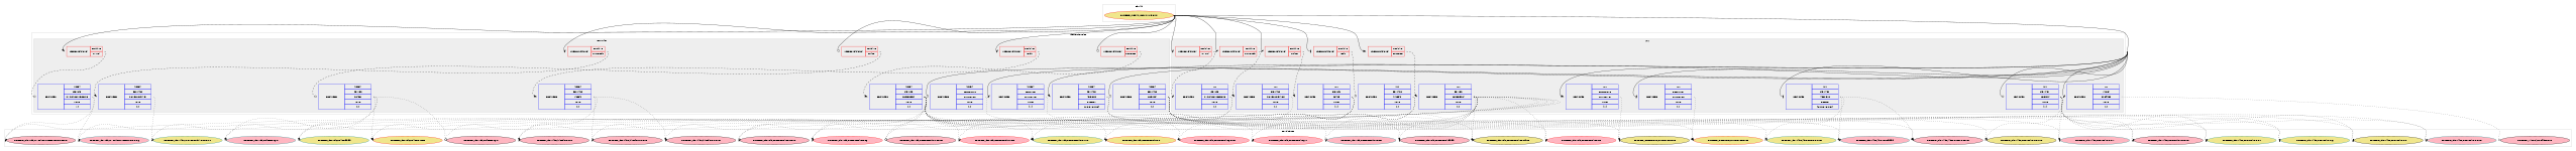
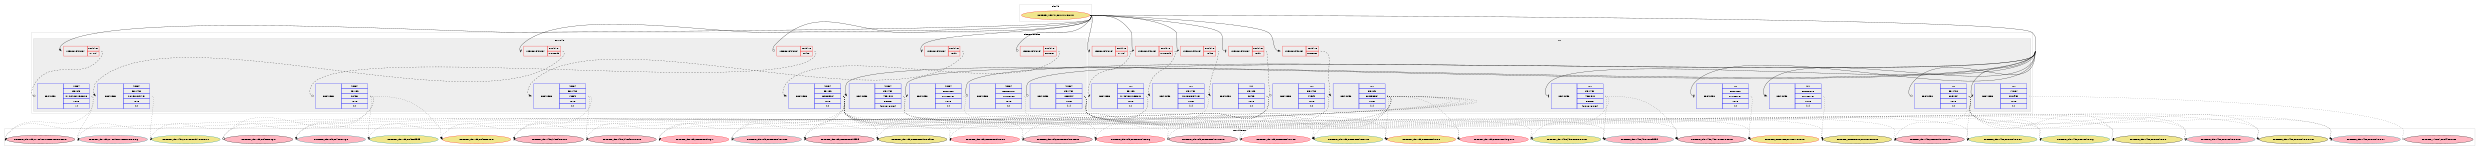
  digraph {
    compound=true
    concentrate=true
    fontname=Helvetica
    fontsize=10
    newrank=true
    rankdir=TB
    ranksep=1.5
    node [color=red fontname=Helvetica fontsize=10 style=filled]
    edge [arrowhead=tee headport=w style=dotted tailport=e weight=100]
    n1 [fillcolor=khaki label="portage://net-im/coturn-4.5.2-r1" width=4]
    n2 [color=blue label=<<TABLE BORDER="0" CELLBORDER="1" CELLSPACING="0" CELLPADDING="4" WIDTH="220"><TR><TD ROWSPAN="6" CELLPADDING="30">pack_dep</TD></TR><TR><TD WIDTH="110">install</TD></TR><TR><TD>dev-libs</TD></TR><TR><TD>mongo-c-driver</TD></TR><TR><TD>none</TD></TR><TR><TD>[,,]</TD></TR></TABLE>> shape=none style=""]
    n3 [label=<<TABLE BORDER="0" CELLBORDER="1" CELLSPACING="0" CELLPADDING="4"><TR><TD ROWSPAN="3" CELLPADDING="10">use_conditional</TD></TR><TR><TD>positive</TD></TR><TR><TD>mongodb</TD></TR></TABLE>> shape=none style=""]
    n4 [color=blue label=<<TABLE BORDER="0" CELLBORDER="1" CELLSPACING="0" CELLPADDING="4" WIDTH="220"><TR><TD ROWSPAN="6" CELLPADDING="30">pack_dep</TD></TR><TR><TD WIDTH="110">install</TD></TR><TR><TD>dev-db</TD></TR><TR><TD>mysql-connector-c</TD></TR><TR><TD>none</TD></TR><TR><TD>[,,]</TD></TR></TABLE>> shape=none style=""]
    n5 [label=<<TABLE BORDER="0" CELLBORDER="1" CELLSPACING="0" CELLPADDING="4"><TR><TD ROWSPAN="3" CELLPADDING="10">use_conditional</TD></TR><TR><TD>positive</TD></TR><TR><TD>mysql</TD></TR></TABLE>> shape=none style=""]
    n6 [color=blue label=<<TABLE BORDER="0" CELLBORDER="1" CELLSPACING="0" CELLPADDING="4" WIDTH="220"><TR><TD ROWSPAN="6" CELLPADDING="30">pack_dep</TD></TR><TR><TD WIDTH="110">install</TD></TR><TR><TD>dev-db</TD></TR><TR><TD>postgresql</TD></TR><TR><TD>none</TD></TR><TR><TD>[,,]</TD></TR></TABLE>> shape=none style=""]
    n7 [label=<<TABLE BORDER="0" CELLBORDER="1" CELLSPACING="0" CELLPADDING="4"><TR><TD ROWSPAN="3" CELLPADDING="10">use_conditional</TD></TR><TR><TD>positive</TD></TR><TR><TD>postgres</TD></TR></TABLE>> shape=none style=""]
    n8 [color=blue label=<<TABLE BORDER="0" CELLBORDER="1" CELLSPACING="0" CELLPADDING="4" WIDTH="220"><TR><TD ROWSPAN="6" CELLPADDING="30">pack_dep</TD></TR><TR><TD WIDTH="110">install</TD></TR><TR><TD>dev-libs</TD></TR><TR><TD>hiredis</TD></TR><TR><TD>none</TD></TR><TR><TD>[,,]</TD></TR></TABLE>> shape=none style=""]
    n9 [label=<<TABLE BORDER="0" CELLBORDER="1" CELLSPACING="0" CELLPADDING="4"><TR><TD ROWSPAN="3" CELLPADDING="10">use_conditional</TD></TR><TR><TD>positive</TD></TR><TR><TD>redis</TD></TR></TABLE>> shape=none style=""]
    n10 [color=blue label=<<TABLE BORDER="0" CELLBORDER="1" CELLSPACING="0" CELLPADDING="4" WIDTH="220"><TR><TD ROWSPAN="6" CELLPADDING="30">pack_dep</TD></TR><TR><TD WIDTH="110">install</TD></TR><TR><TD>dev-db</TD></TR><TR><TD>sqlite</TD></TR><TR><TD>none</TD></TR><TR><TD>[,,]</TD></TR></TABLE>> shape=none style=""]
    n11 [label=<<TABLE BORDER="0" CELLBORDER="1" CELLSPACING="0" CELLPADDING="4"><TR><TD ROWSPAN="3" CELLPADDING="10">use_conditional</TD></TR><TR><TD>positive</TD></TR><TR><TD>sqlite</TD></TR></TABLE>> shape=none style=""]
    n12 [color=blue label=<<TABLE BORDER="0" CELLBORDER="1" CELLSPACING="0" CELLPADDING="4" WIDTH="220"><TR><TD ROWSPAN="6" CELLPADDING="30">pack_dep</TD></TR><TR><TD WIDTH="110">install</TD></TR><TR><TD>acct-group</TD></TR><TR><TD>turnserver</TD></TR><TR><TD>none</TD></TR><TR><TD>[,,]</TD></TR></TABLE>> shape=none style=""]
    n13 [color=blue label=<<TABLE BORDER="0" CELLBORDER="1" CELLSPACING="0" CELLPADDING="4" WIDTH="220"><TR><TD ROWSPAN="6" CELLPADDING="30">pack_dep</TD></TR><TR><TD WIDTH="110">install</TD></TR><TR><TD>acct-user</TD></TR><TR><TD>turnserver</TD></TR><TR><TD>none</TD></TR><TR><TD>[,,]</TD></TR></TABLE>> shape=none style=""]
    n14 [color=blue label=<<TABLE BORDER="0" CELLBORDER="1" CELLSPACING="0" CELLPADDING="4" WIDTH="220"><TR><TD ROWSPAN="6" CELLPADDING="30">pack_dep</TD></TR><TR><TD WIDTH="110">install</TD></TR><TR><TD>dev-libs</TD></TR><TR><TD>libevent</TD></TR><TR><TD>greater</TD></TR><TR><TD>[2.1.8,,,2.1.8]</TD></TR></TABLE>> shape=none style=""]
    n15 [color=blue label=<<TABLE BORDER="0" CELLBORDER="1" CELLSPACING="0" CELLPADDING="4" WIDTH="220"><TR><TD ROWSPAN="6" CELLPADDING="30">pack_dep</TD></TR><TR><TD WIDTH="110">install</TD></TR><TR><TD>dev-libs</TD></TR><TR><TD>openssl</TD></TR><TR><TD>none</TD></TR><TR><TD>[,,]</TD></TR></TABLE>> shape=none style=""]
    n16 [color=blue label=<<TABLE BORDER="0" CELLBORDER="1" CELLSPACING="0" CELLPADDING="4" WIDTH="220"><TR><TD ROWSPAN="6" CELLPADDING="30">pack_dep</TD></TR><TR><TD WIDTH="110">run</TD></TR><TR><TD>dev-libs</TD></TR><TR><TD>mongo-c-driver</TD></TR><TR><TD>none</TD></TR><TR><TD>[,,]</TD></TR></TABLE>> shape=none style=""]
    n17 [label=<<TABLE BORDER="0" CELLBORDER="1" CELLSPACING="0" CELLPADDING="4"><TR><TD ROWSPAN="3" CELLPADDING="10">use_conditional</TD></TR><TR><TD>positive</TD></TR><TR><TD>mongodb</TD></TR></TABLE>> shape=none style=""]
    n18 [color=blue label=<<TABLE BORDER="0" CELLBORDER="1" CELLSPACING="0" CELLPADDING="4" WIDTH="220"><TR><TD ROWSPAN="6" CELLPADDING="30">pack_dep</TD></TR><TR><TD WIDTH="110">run</TD></TR><TR><TD>dev-db</TD></TR><TR><TD>mysql-connector-c</TD></TR><TR><TD>none</TD></TR><TR><TD>[,,]</TD></TR></TABLE>> shape=none style=""]
    n19 [label=<<TABLE BORDER="0" CELLBORDER="1" CELLSPACING="0" CELLPADDING="4"><TR><TD ROWSPAN="3" CELLPADDING="10">use_conditional</TD></TR><TR><TD>positive</TD></TR><TR><TD>mysql</TD></TR></TABLE>> shape=none style=""]
    n20 [color=blue label=<<TABLE BORDER="0" CELLBORDER="1" CELLSPACING="0" CELLPADDING="4" WIDTH="220"><TR><TD ROWSPAN="6" CELLPADDING="30">pack_dep</TD></TR><TR><TD WIDTH="110">run</TD></TR><TR><TD>dev-db</TD></TR><TR><TD>postgresql</TD></TR><TR><TD>none</TD></TR><TR><TD>[,,]</TD></TR></TABLE>> shape=none style=""]
    n21 [label=<<TABLE BORDER="0" CELLBORDER="1" CELLSPACING="0" CELLPADDING="4"><TR><TD ROWSPAN="3" CELLPADDING="10">use_conditional</TD></TR><TR><TD>positive</TD></TR><TR><TD>postgres</TD></TR></TABLE>> shape=none style=""]
    n22 [color=blue label=<<TABLE BORDER="0" CELLBORDER="1" CELLSPACING="0" CELLPADDING="4" WIDTH="220"><TR><TD ROWSPAN="6" CELLPADDING="30">pack_dep</TD></TR><TR><TD WIDTH="110">run</TD></TR><TR><TD>dev-libs</TD></TR><TR><TD>hiredis</TD></TR><TR><TD>none</TD></TR><TR><TD>[,,]</TD></TR></TABLE>> shape=none style=""]
    n23 [label=<<TABLE BORDER="0" CELLBORDER="1" CELLSPACING="0" CELLPADDING="4"><TR><TD ROWSPAN="3" CELLPADDING="10">use_conditional</TD></TR><TR><TD>positive</TD></TR><TR><TD>redis</TD></TR></TABLE>> shape=none style=""]
    n24 [color=blue label=<<TABLE BORDER="0" CELLBORDER="1" CELLSPACING="0" CELLPADDING="4" WIDTH="220"><TR><TD ROWSPAN="6" CELLPADDING="30">pack_dep</TD></TR><TR><TD WIDTH="110">run</TD></TR><TR><TD>dev-db</TD></TR><TR><TD>sqlite</TD></TR><TR><TD>none</TD></TR><TR><TD>[,,]</TD></TR></TABLE>> shape=none style=""]
    n25 [label=<<TABLE BORDER="0" CELLBORDER="1" CELLSPACING="0" CELLPADDING="4"><TR><TD ROWSPAN="3" CELLPADDING="10">use_conditional</TD></TR><TR><TD>positive</TD></TR><TR><TD>sqlite</TD></TR></TABLE>> shape=none style=""]
    n26 [color=blue label=<<TABLE BORDER="0" CELLBORDER="1" CELLSPACING="0" CELLPADDING="4" WIDTH="220"><TR><TD ROWSPAN="6" CELLPADDING="30">pack_dep</TD></TR><TR><TD WIDTH="110">run</TD></TR><TR><TD>acct-group</TD></TR><TR><TD>turnserver</TD></TR><TR><TD>none</TD></TR><TR><TD>[,,]</TD></TR></TABLE>> shape=none style=""]
    n27 [color=blue label=<<TABLE BORDER="0" CELLBORDER="1" CELLSPACING="0" CELLPADDING="4" WIDTH="220"><TR><TD ROWSPAN="6" CELLPADDING="30">pack_dep</TD></TR><TR><TD WIDTH="110">run</TD></TR><TR><TD>acct-user</TD></TR><TR><TD>turnserver</TD></TR><TR><TD>none</TD></TR><TR><TD>[,,]</TD></TR></TABLE>> shape=none style=""]
    n28 [color=blue label=<<TABLE BORDER="0" CELLBORDER="1" CELLSPACING="0" CELLPADDING="4" WIDTH="220"><TR><TD ROWSPAN="6" CELLPADDING="30">pack_dep</TD></TR><TR><TD WIDTH="110">run</TD></TR><TR><TD>dev-libs</TD></TR><TR><TD>libevent</TD></TR><TR><TD>greater</TD></TR><TR><TD>[2.1.8,,,2.1.8]</TD></TR></TABLE>> shape=none style=""]
    n29 [color=blue label=<<TABLE BORDER="0" CELLBORDER="1" CELLSPACING="0" CELLPADDING="4" WIDTH="220"><TR><TD ROWSPAN="6" CELLPADDING="30">pack_dep</TD></TR><TR><TD WIDTH="110">run</TD></TR><TR><TD>dev-libs</TD></TR><TR><TD>openssl</TD></TR><TR><TD>none</TD></TR><TR><TD>[,,]</TD></TR></TABLE>> shape=none style=""]
    n30 [color=blue label=<<TABLE BORDER="0" CELLBORDER="1" CELLSPACING="0" CELLPADDING="4" WIDTH="220"><TR><TD ROWSPAN="6" CELLPADDING="30">pack_dep</TD></TR><TR><TD WIDTH="110">run</TD></TR><TR><TD>virtual</TD></TR><TR><TD>tmpfiles</TD></TR><TR><TD>none</TD></TR><TR><TD>[,,]</TD></TR></TABLE>> shape=none style=""]
    n31 [color=teal fillcolor=khaki label="portage://dev-libs/mongo-c-driver-1.24.4" width=4]
    n32 [color=teal fillcolor=lightpink label="portage://dev-db/mysql-connector-c-8.0.36" width=4]
    n33 [color=black fillcolor=lightpink label="portage://dev-db/mysql-connector-c-8.0.32-r1" width=4]
    n34 [color=black fillcolor=lightpink label="portage://dev-db/postgresql-9999" width=4]
    n35 [color=teal fillcolor=lightpink label="portage://dev-db/postgresql-17_rc1" width=4]
    n36 [fillcolor=lightpink label="portage://dev-db/postgresql-16.4" width=4]
    n37 [fillcolor=lightpink label="portage://dev-db/postgresql-16.3-r2" width=4]
    n38 [fillcolor=khaki label="portage://dev-db/postgresql-15.8" width=4]
    n39 [color=teal fillcolor=khaki label="portage://dev-db/postgresql-15.7-r2" width=4]
    n40 [fillcolor=lightpink label="portage://dev-db/postgresql-14.13" width=4]
    n41 [color=black fillcolor=lightpink label="portage://dev-db/postgresql-14.12-r2" width=4]
    n42 [fillcolor=lightpink label="portage://dev-db/postgresql-13.16" width=4]
    n43 [color=black fillcolor=lightpink label="portage://dev-db/postgresql-13.15-r2" width=4]
    n44 [fillcolor=lightpink label="portage://dev-db/postgresql-12.20" width=4]
    n45 [color=black fillcolor=khaki label="portage://dev-db/postgresql-12.19-r2" width=4]
    n46 [color=black fillcolor=lightpink label="portage://dev-libs/hiredis-1.2.0" width=4]
-   n47 [color=black fillcolor=lightpink label="portage://dev-libs/hiredis-1.1.0-r1" width=4]
    n48 [color=black fillcolor=lightpink label="portage://dev-libs/hiredis-1.0.2-r3" width=4]
    n49 [color=teal fillcolor=khaki label="portage://dev-db/sqlite-9999" width=4]
    n50 [color=teal fillcolor=lightpink label="portage://dev-db/sqlite-3.46.1" width=4]
    n51 [color=black fillcolor=lightpink label="portage://dev-db/sqlite-3.46.0" width=4]
    n52 [fillcolor=khaki label="portage://dev-db/sqlite-3.45.3" width=4]
    n53 [color=black fillcolor=khaki label="portage://acct-group/turnserver-0-r3" width=4]
    n54 [fillcolor=khaki label="portage://acct-user/turnserver-0-r3" width=4]
    n55 [color=teal fillcolor=lightpink label="portage://dev-libs/libevent-9999" width=4]
    n56 [color=teal fillcolor=khaki label="portage://dev-libs/libevent-2.2.1-r2" width=4]
    n57 [color=black fillcolor=lightpink label="portage://dev-libs/libevent-2.1.12-r1" width=4]
    n58 [color=teal fillcolor=lightpink label="portage://dev-libs/openssl-3.3.1-r3" width=4]
    n59 [color=black fillcolor=khaki label="portage://dev-libs/openssl-3.2.2" width=4]
    n60 [color=teal fillcolor=khaki label="portage://dev-libs/openssl-3.1.6" width=4]
    n61 [color=teal fillcolor=khaki label="portage://dev-libs/openssl-3.0.14" width=4]
    n62 [color=black fillcolor=lightpink label="portage://dev-libs/openssl-3.0.13-r2" width=4]
    n63 [color=teal fillcolor=lightpink label="portage://dev-libs/openssl-1.1.1w" width=4]
    n64 [color=black fillcolor=khaki label="portage://dev-libs/openssl-1.0.2u-r1" width=4]
    n65 [color=black fillcolor=lightpink label="portage://virtual/tmpfiles-0-r5" width=4]
    subgraph cluster_1 {
      color=gray
      label=<<i>ebuild</i>>
      n1
    }
    subgraph cluster_2 {
      color=gray
      label=<<i>dependencies</i>>
      subgraph cluster_3 {
        color=gray
        fillcolor="#eeeeee"
        label=<<i>compile</i>>
        style=filled
        subgraph sub_4 {
          color=gray
          fillcolor="#eeeeee"
          label=<<i>compile</i>>
          style=filled
          n5
          subgraph sub_5 {
            color=gray
            fillcolor="#eeeeee"
            label=<<i>compile</i>>
            style=filled
            n4
          }
        }
        subgraph sub_6 {
          color=gray
          fillcolor="#eeeeee"
          label=<<i>compile</i>>
          style=filled
          n3
          subgraph sub_7 {
            color=gray
            fillcolor="#eeeeee"
            label=<<i>compile</i>>
            style=filled
            n2
          }
        }
        subgraph sub_8 {
          color=gray
          fillcolor="#eeeeee"
          label=<<i>compile</i>>
          style=filled
          n7
          subgraph sub_9 {
            color=gray
            fillcolor="#eeeeee"
            label=<<i>compile</i>>
            style=filled
            n6
          }
        }
        subgraph sub_10 {
          color=gray
          fillcolor="#eeeeee"
          label=<<i>compile</i>>
          style=filled
          n9
          subgraph sub_11 {
            color=gray
            fillcolor="#eeeeee"
            label=<<i>compile</i>>
            style=filled
            n8
          }
        }
        subgraph sub_12 {
          color=gray
          fillcolor="#eeeeee"
          label=<<i>compile</i>>
          style=filled
          n11
          subgraph sub_13 {
            color=gray
            fillcolor="#eeeeee"
            label=<<i>compile</i>>
            style=filled
            n10
          }
        }
        subgraph sub_14 {
          color=gray
          fillcolor="#eeeeee"
          label=<<i>compile</i>>
          style=filled
          n12
        }
        subgraph sub_15 {
          color=gray
          fillcolor="#eeeeee"
          label=<<i>compile</i>>
          style=filled
          n13
        }
        subgraph sub_16 {
          color=gray
          fillcolor="#eeeeee"
          label=<<i>compile</i>>
          style=filled
          n14
        }
        subgraph sub_17 {
          color=gray
          fillcolor="#eeeeee"
          label=<<i>compile</i>>
          style=filled
          n15
        }
      }
      subgraph cluster_18 {
        color=gray
        fillcolor="#eeeeee"
        label=<<i>compile and run</i>>
        style=filled
      }
      subgraph cluster_19 {
        color=gray
        fillcolor="#eeeeee"
        label=<<i>run</i>>
        style=filled
        subgraph sub_20 {
          color=gray
          fillcolor="#eeeeee"
          label=<<i>run</i>>
          style=filled
          n17
          subgraph sub_21 {
            color=gray
            fillcolor="#eeeeee"
            label=<<i>run</i>>
            style=filled
            n16
          }
        }
        subgraph sub_22 {
          color=gray
          fillcolor="#eeeeee"
          label=<<i>run</i>>
          style=filled
          n19
          subgraph sub_23 {
            color=gray
            fillcolor="#eeeeee"
            label=<<i>run</i>>
            style=filled
            n18
          }
        }
        subgraph sub_24 {
          color=gray
          fillcolor="#eeeeee"
          label=<<i>run</i>>
          style=filled
          n21
          subgraph sub_25 {
            color=gray
            fillcolor="#eeeeee"
            label=<<i>run</i>>
            style=filled
            n20
          }
        }
        subgraph sub_26 {
          color=gray
          fillcolor="#eeeeee"
          label=<<i>run</i>>
          style=filled
          n23
          subgraph sub_27 {
            color=gray
            fillcolor="#eeeeee"
            label=<<i>run</i>>
            style=filled
            n22
          }
        }
        subgraph sub_28 {
          color=gray
          fillcolor="#eeeeee"
          label=<<i>run</i>>
          style=filled
          n25
          subgraph sub_29 {
            color=gray
            fillcolor="#eeeeee"
            label=<<i>run</i>>
            style=filled
            n24
          }
        }
        subgraph sub_30 {
          color=gray
          fillcolor="#eeeeee"
          label=<<i>run</i>>
          style=filled
          n26
        }
        subgraph sub_31 {
          color=gray
          fillcolor="#eeeeee"
          label=<<i>run</i>>
          style=filled
          n27
        }
        subgraph sub_32 {
          color=gray
          fillcolor="#eeeeee"
          label=<<i>run</i>>
          style=filled
          n28
        }
        subgraph sub_33 {
          color=gray
          fillcolor="#eeeeee"
          label=<<i>run</i>>
          style=filled
          n29
        }
        subgraph sub_34 {
          color=gray
          fillcolor="#eeeeee"
          label=<<i>run</i>>
          style=filled
          n30
        }
      }
    }
    subgraph cluster_35 {
      color=gray
      label=<<i>candidates</i>>
      rank=same
      subgraph sub_36 {
        color=black
        label=<<i>candidates</i>>
        nodesep=1
        rank=same
        n31
      }
      subgraph sub_37 {
        color=black
        label=<<i>candidates</i>>
        nodesep=1
        rank=same
        n32
        n33
      }
      subgraph sub_38 {
        color=black
        label=<<i>candidates</i>>
        nodesep=1
        rank=same
        n34
        n35
        n36
        n37
        n38
        n39
        n40
        n41
        n42
        n43
        n44
        n45
      }
      subgraph sub_39 {
        color=black
        label=<<i>candidates</i>>
        nodesep=1
        rank=same
        n46
-       n47
        n48
      }
      subgraph sub_40 {
        color=black
        label=<<i>candidates</i>>
        nodesep=1
        rank=same
        n49
        n50
        n51
        n52
      }
      subgraph sub_41 {
        color=black
        label=<<i>candidates</i>>
        nodesep=1
        rank=same
        n53
      }
      subgraph sub_42 {
        color=black
        label=<<i>candidates</i>>
        nodesep=1
        rank=same
        n54
      }
      subgraph sub_43 {
        color=black
        label=<<i>candidates</i>>
        nodesep=1
        rank=same
        n55
        n56
        n57
      }
      subgraph sub_44 {
        color=black
        label=<<i>candidates</i>>
        nodesep=1
        rank=same
        n58
        n59
        n60
        n61
        n62
        n63
        n64
      }
      subgraph sub_45 {
        color=black
        label=<<i>candidates</i>>
        nodesep=1
        rank=same
        n31
      }
      subgraph sub_46 {
        color=black
        label=<<i>candidates</i>>
        nodesep=1
        rank=same
        n32
        n33
      }
      subgraph sub_47 {
        color=black
        label=<<i>candidates</i>>
        nodesep=1
        rank=same
        n34
        n35
        n36
        n37
        n38
        n39
        n40
        n41
        n42
        n43
        n44
        n45
      }
      subgraph sub_48 {
        color=black
        label=<<i>candidates</i>>
        nodesep=1
        rank=same
        n46
-       n47
        n48
      }
      subgraph sub_49 {
        color=black
        label=<<i>candidates</i>>
        nodesep=1
        rank=same
        n49
        n50
        n51
        n52
      }
      subgraph sub_50 {
        color=black
        label=<<i>candidates</i>>
        nodesep=1
        rank=same
        n53
      }
      subgraph sub_51 {
        color=black
        label=<<i>candidates</i>>
        nodesep=1
        rank=same
        n54
      }
      subgraph sub_52 {
        color=black
        label=<<i>candidates</i>>
        nodesep=1
        rank=same
        n55
        n56
        n57
      }
      subgraph sub_53 {
        color=black
        label=<<i>candidates</i>>
        nodesep=1
        rank=same
        n58
        n59
        n60
        n61
        n62
        n63
        n64
      }
      subgraph sub_54 {
        color=black
        label=<<i>candidates</i>>
        nodesep=1
        rank=same
        n65
      }
    }
    n1 -> n3 [style=solid weight=20]
    n1 -> n5 [arrowhead=normal style=solid weight=20]
    n1 -> n7 [arrowhead=odot style=solid weight=20]
    n1 -> n9 [style=solid weight=20]
    n1 -> n11 [arrowhead=odot style=solid weight=20]
    n1 -> n12 [arrowhead=odot style=solid weight=20]
    n1 -> n13 [style=solid weight=20]
    n1 -> n14 [arrowhead=normal style=solid weight=20]
    n1 -> n15 [arrowhead=odot style=solid weight=20]
    n1 -> n17 [style=solid weight=20]
    n1 -> n19 [style=solid weight=20]
    n1 -> n21 [arrowhead=normal style=solid weight=20]
    n1 -> n23 [style=solid weight=20]
    n1 -> n25 [style=solid weight=20]
    n1 -> n26 [arrowhead=normal style=solid weight=20]
    n1 -> n27 [style=solid weight=20]
    n1 -> n28 [style=solid weight=20]
    n1 -> n29 [arrowhead=odot style=solid weight=20]
    n1 -> n30 [style=solid weight=20]
    n2 -> n31
    n3 -> n2 [arrowhead=normal style=dashed weight=20]
    n4 -> n32
    n4 -> n33
    n5 -> n4 [arrowhead=odot style=dashed weight=20]
    n6 -> n34
    n6 -> n35
    n6 -> n36
    n6 -> n37 [arrowhead=normal]
    n6 -> n38 [arrowhead=normal]
    n6 -> n39 [arrowhead=normal]
    n6 -> n40 [arrowhead=odot]
    n6 -> n41 [arrowhead=odot]
    n6 -> n42
    n6 -> n43
    n6 -> n44
    n6 -> n45 [arrowhead=normal]
    n7 -> n6 [arrowhead=normal style=dashed weight=20]
    n8 -> n46
-   n8 -> n47 [arrowhead=normal]
    n8 -> n48 [arrowhead=odot]
    n9 -> n8 [arrowhead=normal style=dashed weight=20]
    n10 -> n49 [arrowhead=normal]
    n10 -> n50 [arrowhead=odot]
    n10 -> n51 [arrowhead=odot]
    n10 -> n52 [arrowhead=normal]
    n11 -> n10 [arrowhead=odot style=dashed weight=20]
    n12 -> n53
    n13 -> n54 [arrowhead=normal]
    n14 -> n55 [arrowhead=normal]
    n14 -> n56 [arrowhead=odot]
    n14 -> n57 [arrowhead=normal]
    n15 -> n58
    n15 -> n59
    n15 -> n60
    n15 -> n61
    n15 -> n62
    n15 -> n63
    n15 -> n64 [arrowhead=odot]
    n16 -> n31 [arrowhead=odot]
    n17 -> n16 [arrowhead=normal style=dashed weight=20]
    n18 -> n32
    n18 -> n33
    n19 -> n18 [style=dashed weight=20]
    n20 -> n34 [arrowhead=normal]
    n20 -> n35 [arrowhead=odot]
    n20 -> n36
    n20 -> n37 [arrowhead=odot]
    n20 -> n38
    n20 -> n39 [arrowhead=normal]
    n20 -> n40
    n20 -> n41 [arrowhead=odot]
    n20 -> n42 [arrowhead=normal]
    n20 -> n43 [arrowhead=odot]
    n20 -> n44
    n20 -> n45
    n21 -> n20 [arrowhead=normal style=dashed weight=20]
    n22 -> n46 [arrowhead=normal]
-   n22 -> n47
    n22 -> n48
    n23 -> n22 [arrowhead=odot style=dashed weight=20]
    n24 -> n49 [arrowhead=odot]
    n24 -> n50 [arrowhead=normal]
    n24 -> n51 [arrowhead=odot]
    n24 -> n52 [arrowhead=normal]
    n25 -> n24 [arrowhead=normal style=dashed weight=20]
    n26 -> n53 [arrowhead=normal]
    n27 -> n54 [arrowhead=normal]
    n28 -> n55
    n28 -> n56 [arrowhead=normal]
    n28 -> n57 [arrowhead=normal]
    n29 -> n58 [arrowhead=odot]
    n29 -> n59
    n29 -> n60
    n29 -> n61
    n29 -> n62
    n29 -> n63 [arrowhead=normal]
    n29 -> n64 [arrowhead=normal]
    n30 -> n65 [arrowhead=odot]
  }
